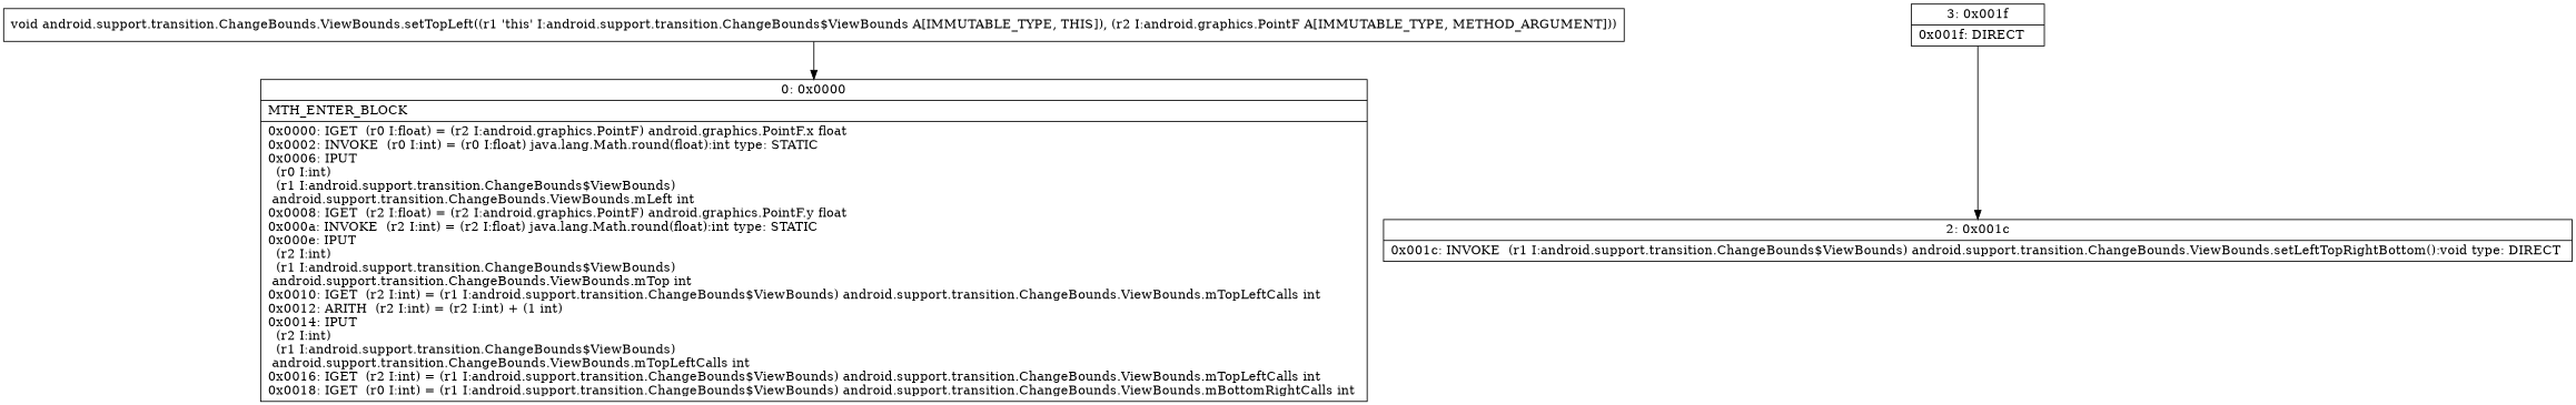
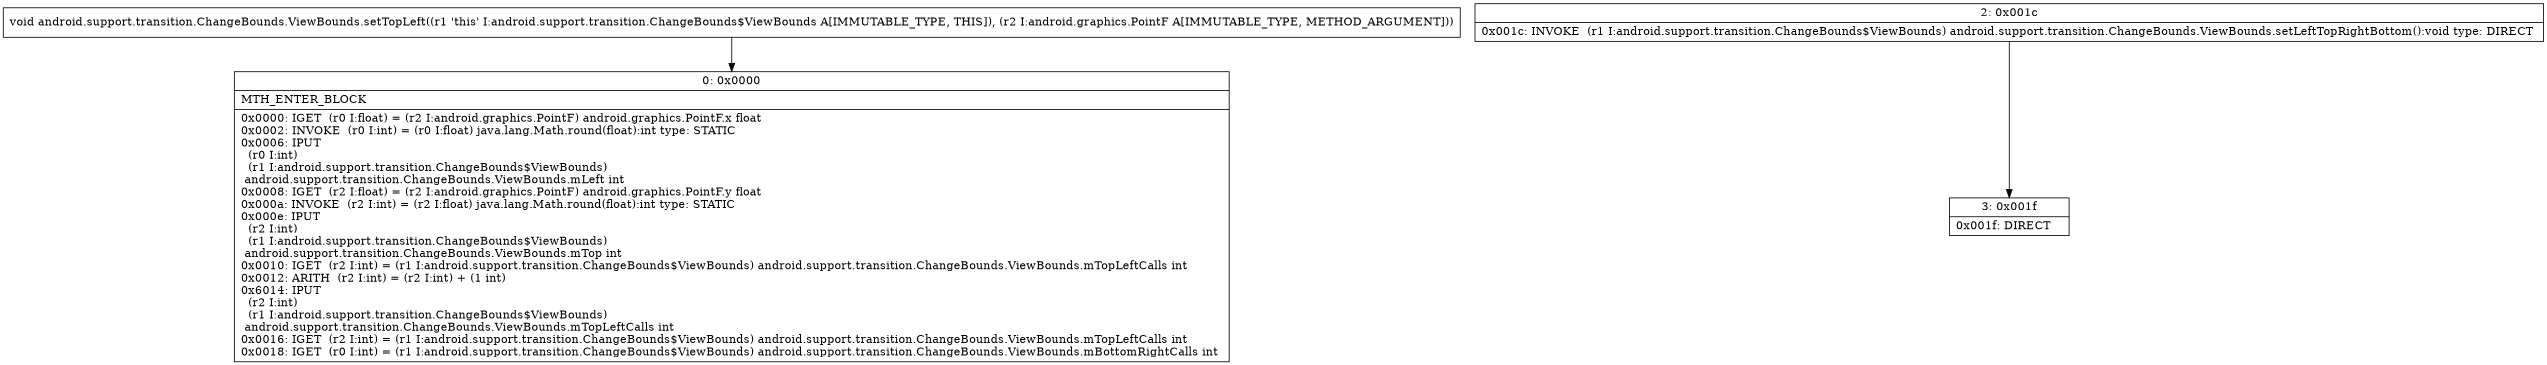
  digraph {
    node [shape=record]
-   n1 [label="{0\:\ 0x0000|MTH_ENTER_BLOCK\l|0x0000: IGET  (r0 I:float) = (r2 I:android.graphics.PointF) android.graphics.PointF.x float \l0x0002: INVOKE  (r0 I:int) = (r0 I:float) java.lang.Math.round(float):int type: STATIC \l0x0006: IPUT  \l  (r0 I:int)\l  (r1 I:android.support.transition.ChangeBounds$ViewBounds)\l android.support.transition.ChangeBounds.ViewBounds.mLeft int \l0x0008: IGET  (r2 I:float) = (r2 I:android.graphics.PointF) android.graphics.PointF.y float \l0x000a: INVOKE  (r2 I:int) = (r2 I:float) java.lang.Math.round(float):int type: STATIC \l0x000e: IPUT  \l  (r2 I:int)\l  (r1 I:android.support.transition.ChangeBounds$ViewBounds)\l android.support.transition.ChangeBounds.ViewBounds.mTop int \l0x0010: IGET  (r2 I:int) = (r1 I:android.support.transition.ChangeBounds$ViewBounds) android.support.transition.ChangeBounds.ViewBounds.mTopLeftCalls int \l0x0012: ARITH  (r2 I:int) = (r2 I:int) + (1 int) \l0x0014: IPUT  \l  (r2 I:int)\l  (r1 I:android.support.transition.ChangeBounds$ViewBounds)\l android.support.transition.ChangeBounds.ViewBounds.mTopLeftCalls int \l0x0016: IGET  (r2 I:int) = (r1 I:android.support.transition.ChangeBounds$ViewBounds) android.support.transition.ChangeBounds.ViewBounds.mTopLeftCalls int \l0x0018: IGET  (r0 I:int) = (r1 I:android.support.transition.ChangeBounds$ViewBounds) android.support.transition.ChangeBounds.ViewBounds.mBottomRightCalls int \l}"]
+   n1 [label="{0\:\ 0x0000|MTH_ENTER_BLOCK\l|0x0000: IGET  (r0 I:float) = (r2 I:android.graphics.PointF) android.graphics.PointF.x float \l0x0002: INVOKE  (r0 I:int) = (r0 I:float) java.lang.Math.round(float):int type: STATIC \l0x0006: IPUT  \l  (r0 I:int)\l  (r1 I:android.support.transition.ChangeBounds$ViewBounds)\l android.support.transition.ChangeBounds.ViewBounds.mLeft int \l0x0008: IGET  (r2 I:float) = (r2 I:android.graphics.PointF) android.graphics.PointF.y float \l0x000a: INVOKE  (r2 I:int) = (r2 I:float) java.lang.Math.round(float):int type: STATIC \l0x000e: IPUT  \l  (r2 I:int)\l  (r1 I:android.support.transition.ChangeBounds$ViewBounds)\l android.support.transition.ChangeBounds.ViewBounds.mTop int \l0x0010: IGET  (r2 I:int) = (r1 I:android.support.transition.ChangeBounds$ViewBounds) android.support.transition.ChangeBounds.ViewBounds.mTopLeftCalls int \l0x0012: ARITH  (r2 I:int) = (r2 I:int) + (1 int) \l0x6014: IPUT  \l  (r2 I:int)\l  (r1 I:android.support.transition.ChangeBounds$ViewBounds)\l android.support.transition.ChangeBounds.ViewBounds.mTopLeftCalls int \l0x0016: IGET  (r2 I:int) = (r1 I:android.support.transition.ChangeBounds$ViewBounds) android.support.transition.ChangeBounds.ViewBounds.mTopLeftCalls int \l0x0018: IGET  (r0 I:int) = (r1 I:android.support.transition.ChangeBounds$ViewBounds) android.support.transition.ChangeBounds.ViewBounds.mBottomRightCalls int \l}"]
    n2 [label="{2\:\ 0x001c|0x001c: INVOKE  (r1 I:android.support.transition.ChangeBounds$ViewBounds) android.support.transition.ChangeBounds.ViewBounds.setLeftTopRightBottom():void type: DIRECT \l}"]
    n3 [label="{3\:\ 0x001f|0x001f: DIRECT   \l}"]
    n4 [label="{void android.support.transition.ChangeBounds.ViewBounds.setTopLeft((r1 'this' I:android.support.transition.ChangeBounds$ViewBounds A[IMMUTABLE_TYPE, THIS]), (r2 I:android.graphics.PointF A[IMMUTABLE_TYPE, METHOD_ARGUMENT])) }"]
-   n3 -> n2
+   n2 -> n3
    n4 -> n1
  }
